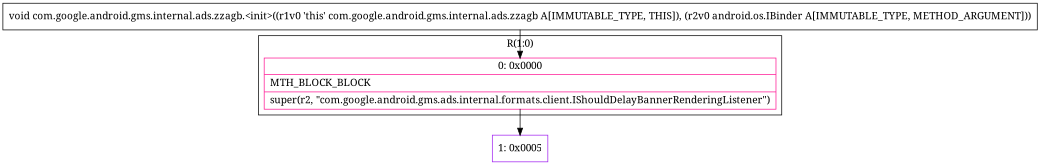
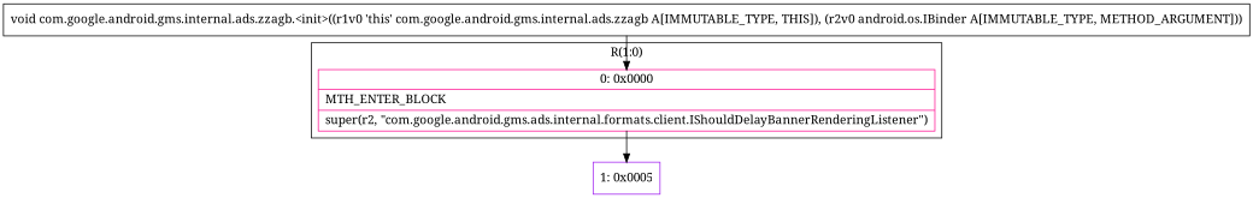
  digraph {
    fontname="Noto Serif"
    node [shape=record fontname="Noto Serif"]
    edge [style=solid fontname="Noto Serif"]
-   n1 [color=deeppink label="{0\:\ 0x0000|MTH_BLOCK_BLOCK\l|super(r2, \"com.google.android.gms.ads.internal.formats.client.IShouldDelayBannerRenderingListener\")\l}"]
+   n1 [color=deeppink label="{0\:\ 0x0000|MTH_ENTER_BLOCK\l|super(r2, \"com.google.android.gms.ads.internal.formats.client.IShouldDelayBannerRenderingListener\")\l}"]
    n2 [color=purple label="{1\:\ 0x0005}"]
    n3 [label="{void com.google.android.gms.internal.ads.zzagb.\<init\>((r1v0 'this' com.google.android.gms.internal.ads.zzagb A[IMMUTABLE_TYPE, THIS]), (r2v0 android.os.IBinder A[IMMUTABLE_TYPE, METHOD_ARGUMENT])) }" color=black]
    subgraph cluster_1 {
      label="R(1:0)"
      n1
    }
    n1 -> n2
    n3 -> n1
  }
